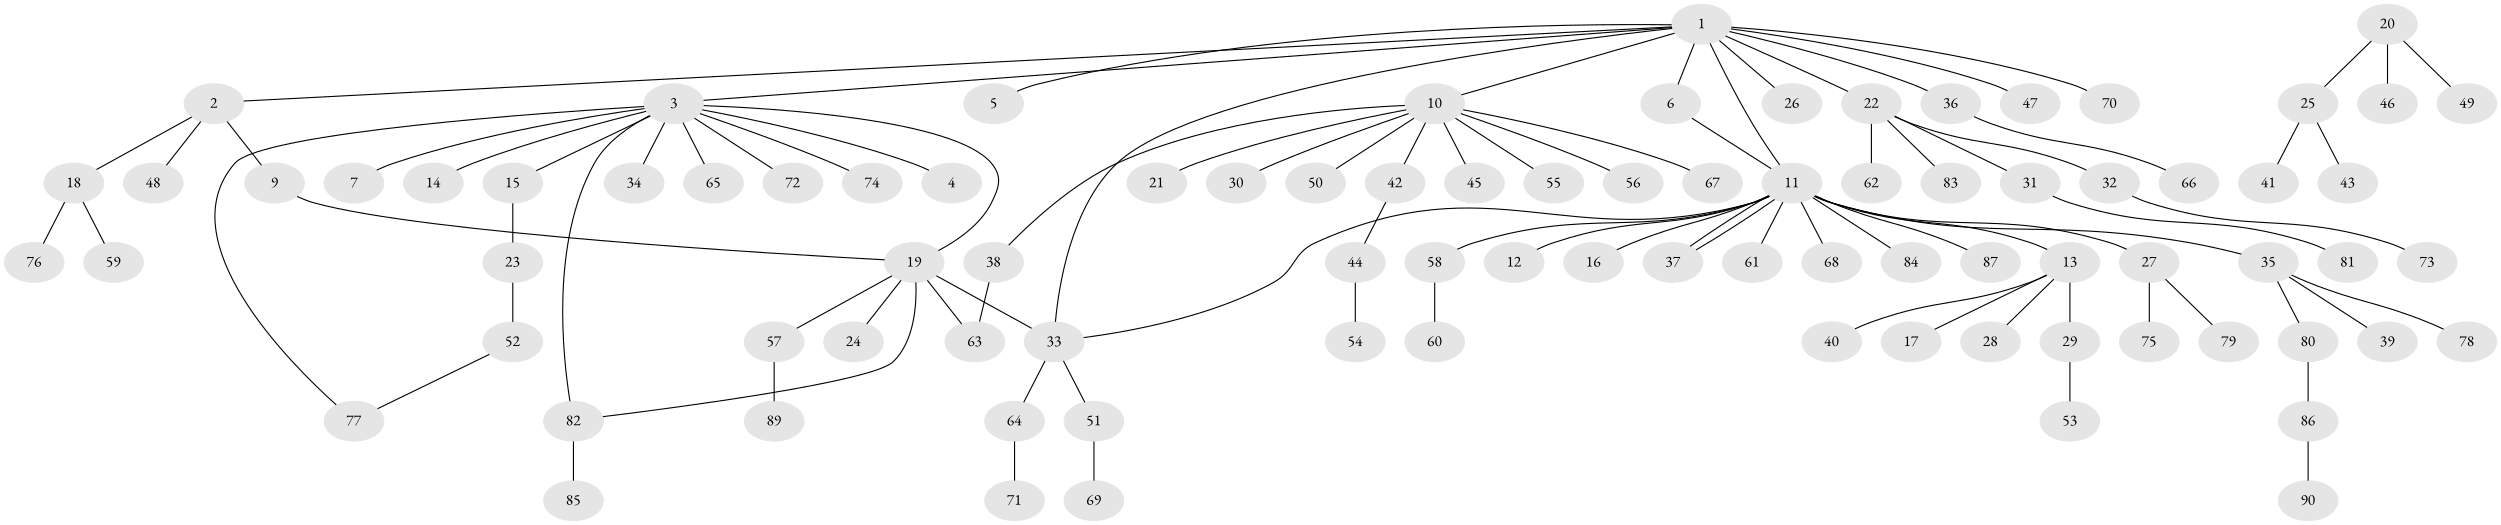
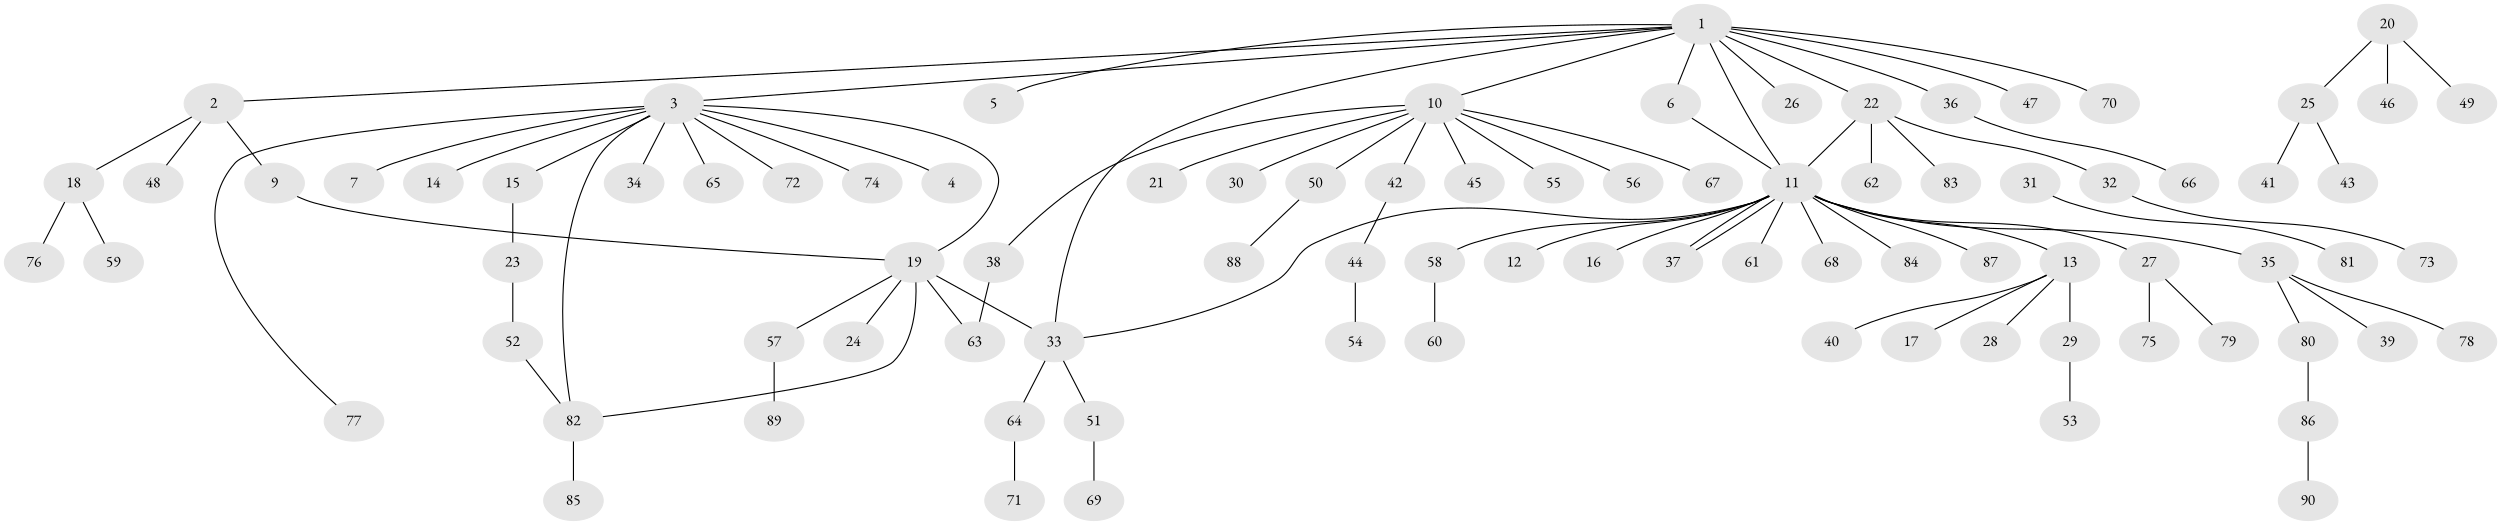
  graph {
    fontname="EB Garamond"
    node [color=gray90 fontname="EB Garamond" style=filled]
    edge [fontname="EB Garamond"]
    1
    2
    3
    5
    6
    10
    11
    22
    26
    33
    36
    47
    70
    9
    18
    48
    4
    7
    14
    15
    19
    34
    65
    72
    74
    77
    82
    21
    30
    38
    42
    45
    50
    55
    56
    67
    12
    13
    16
    27
    35
    37
    58
    61
    68
    84
    87
    31
    32
    62
    83
    51
    64
    66
    59
    76
    23
    24
    57
    63
    85
    44
+   88
    17
    28
    29
    40
    75
    79
    39
    78
    80
    60
    53
    52
    20
    25
    46
    49
    89
    41
    43
    81
    73
    69
    71
    86
    54
    90
    1 -- 2
    1 -- 3
    1 -- 5
    1 -- 6
    1 -- 10
    1 -- 11
    1 -- 22
    1 -- 26
    1 -- 33
    1 -- 36
    1 -- 47
    1 -- 70
    2 -- 9
    2 -- 18
    2 -- 48
    3 -- 4
    3 -- 7
    3 -- 14
    3 -- 15
    3 -- 19
    3 -- 34
    3 -- 65
    3 -- 72
    3 -- 74
    3 -- 77
    3 -- 82
    6 -- 11
    10 -- 21
    10 -- 30
    10 -- 38
    10 -- 42
    10 -- 45
    10 -- 50
    10 -- 55
    10 -- 56
    10 -- 67
    11 -- 33
    11 -- 12
    11 -- 13
    11 -- 16
    11 -- 27
    11 -- 35
    11 -- 37
    11 -- 37
    11 -- 58
    11 -- 61
    11 -- 68
    11 -- 84
    11 -- 87
-   22 -- 31
+   22 -- 11
    22 -- 32
    22 -- 62
    22 -- 83
    33 -- 51
    33 -- 64
    36 -- 66
    9 -- 19
    18 -- 59
    18 -- 76
    15 -- 23
    19 -- 33
    19 -- 82
    19 -- 24
    19 -- 57
    19 -- 63
    82 -- 85
    38 -- 63
    42 -- 44
+   50 -- 88
    13 -- 17
    13 -- 28
    13 -- 29
    13 -- 40
    27 -- 75
    27 -- 79
    35 -- 39
    35 -- 78
    35 -- 80
    58 -- 60
    31 -- 81
    32 -- 73
    51 -- 69
    64 -- 71
    23 -- 52
    57 -- 89
    44 -- 54
    29 -- 53
    80 -- 86
-   52 -- 77
+   52 -- 82
    20 -- 25
    20 -- 46
    20 -- 49
    25 -- 41
    25 -- 43
    86 -- 90
  }
